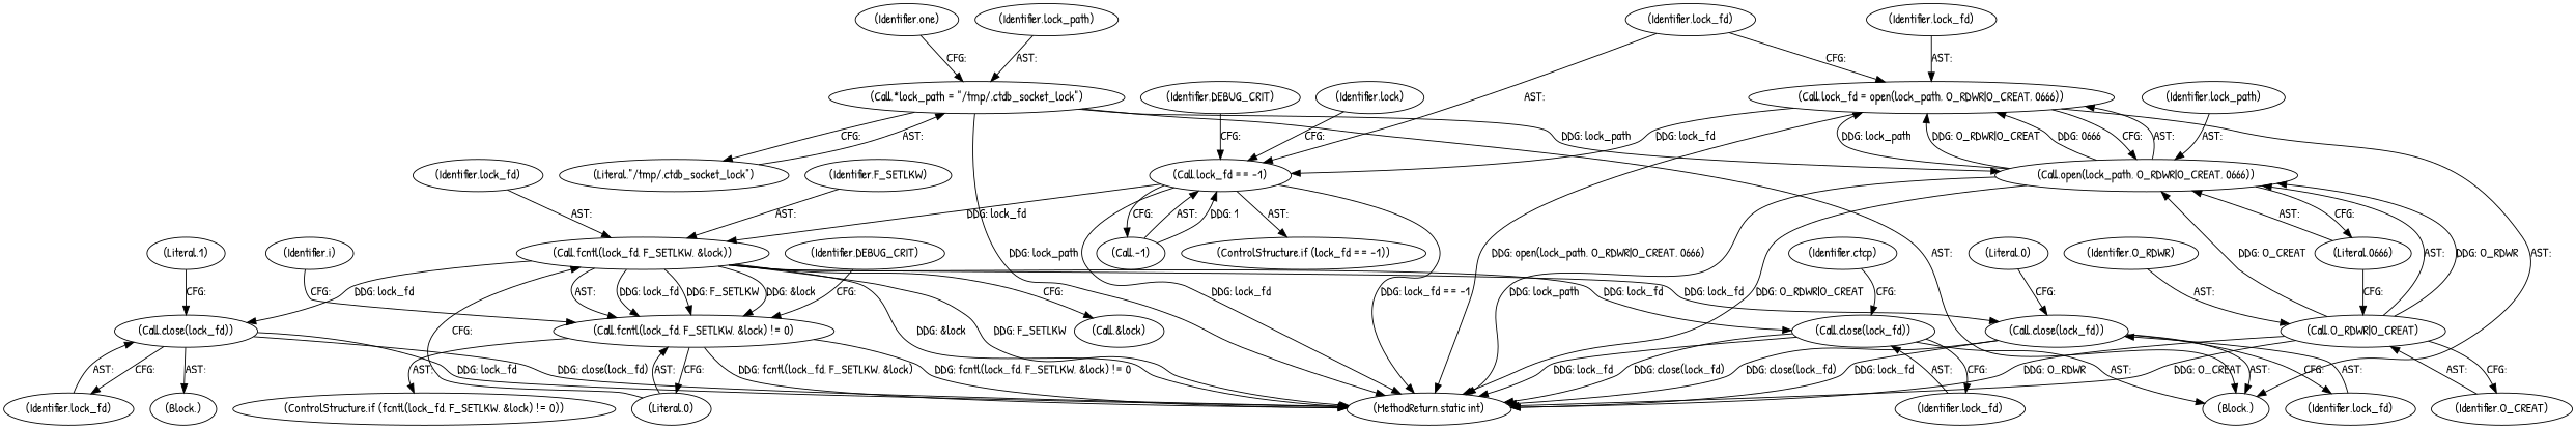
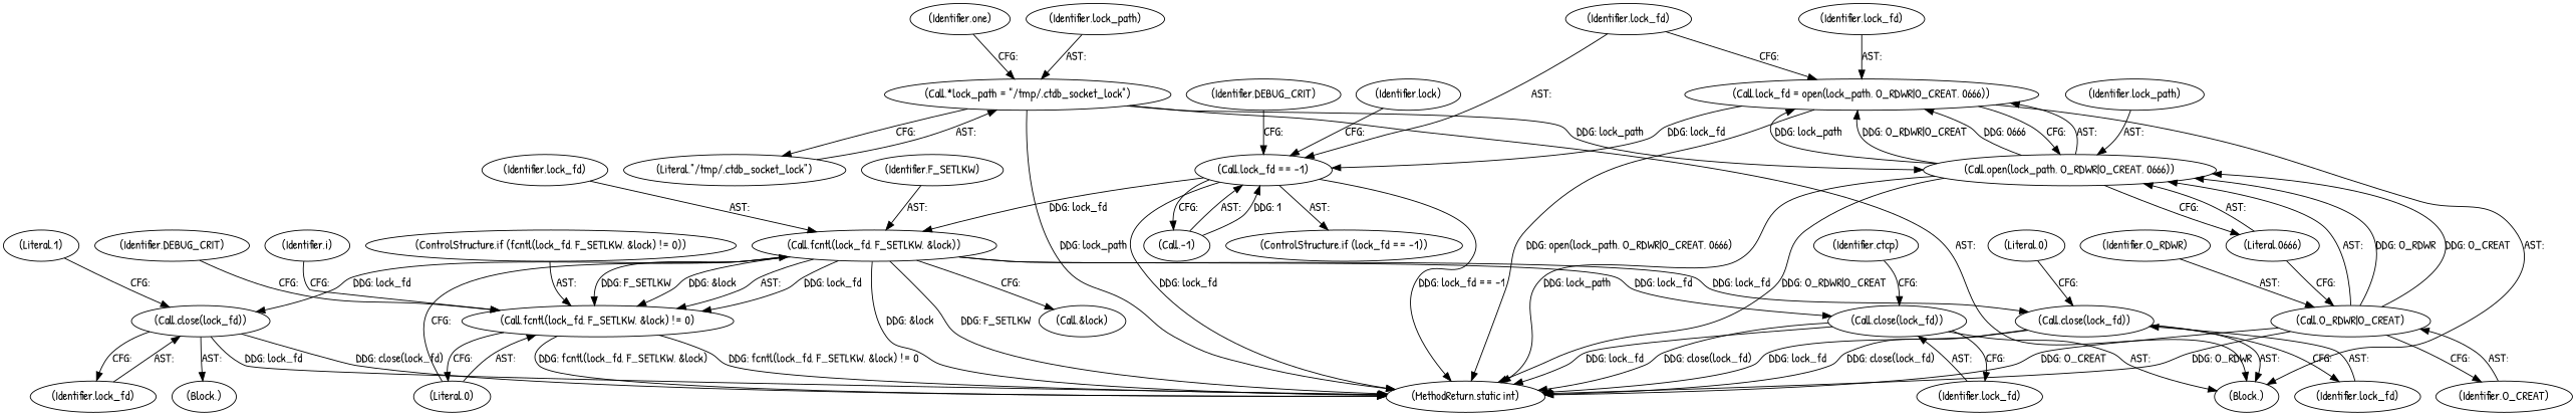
  digraph {
    fontname="Patrick Hand"
    node [fontname="Patrick Hand"]
    edge [fontname="Patrick Hand"]
    n1 [label="(Call,lock_fd = open(lock_path, O_RDWR|O_CREAT, 0666))"]
    n2 [label="(Call,open(lock_path, O_RDWR|O_CREAT, 0666))"]
    n3 [label="(Call,lock_fd == -1)"]
    n4 [label="(Block,)"]
    n5 [label="(MethodReturn,static int)"]
    n6 [label="(Literal,0666)"]
    n7 [label="(Call,fcntl(lock_fd, F_SETLKW, &lock))"]
    n8 [label="(ControlStructure,if (lock_fd == -1))"]
    n9 [label="(Call,-1)"]
    n10 [label="(Call,O_RDWR|O_CREAT)"]
    n11 [label="(Call,*lock_path = \"/tmp/.ctdb_socket_lock\")"]
    n12 [label="(Literal,\"/tmp/.ctdb_socket_lock\")"]
    n13 [label="(Identifier,O_CREAT)"]
    n14 [label="(Call,fcntl(lock_fd, F_SETLKW, &lock) != 0)"]
    n15 [label="(Call,close(lock_fd))"]
    n16 [label="(Call,close(lock_fd))"]
    n17 [label="(Call,close(lock_fd))"]
    n18 [label="(Call,&lock)"]
    n19 [label="(ControlStructure,if (fcntl(lock_fd, F_SETLKW, &lock) != 0))"]
    n20 [label="(Literal,0)"]
    n21 [label="(Identifier,lock_fd)"]
    n22 [label="(Block,)"]
    n23 [label="(Identifier,lock_fd)"]
    n24 [label="(Identifier,lock_fd)"]
    n25 [label="(Identifier,ctcp)"]
    n26 [label="(Identifier,lock_path)"]
    n27 [label="(Identifier,lock_path)"]
    n28 [label="(Identifier,lock_fd)"]
    n29 [label="(Literal,1)"]
    n30 [label="(Identifier,F_SETLKW)"]
    n31 [label="(Identifier,DEBUG_CRIT)"]
    n32 [label="(Identifier,DEBUG_CRIT)"]
    n33 [label="(Literal,0)"]
    n34 [label="(Identifier,O_RDWR)"]
    n35 [label="(Identifier,lock)"]
    n36 [label="(Identifier,one)"]
    n37 [label="(Identifier,lock_fd)"]
    n38 [label="(Identifier,lock_fd)"]
    n39 [label="(Identifier,i)"]
    n1 -> n2 [label="CFG: "]
    n1 -> n3 [label="DDG: lock_fd"]
    n1 -> n4 [label="AST: "]
    n1 -> n5 [label="DDG: open(lock_path, O_RDWR|O_CREAT, 0666)"]
    n2 -> n1 [label="AST: "]
    n2 -> n1 [label="DDG: lock_path"]
    n2 -> n1 [label="DDG: O_RDWR|O_CREAT"]
    n2 -> n1 [label="DDG: 0666"]
    n2 -> n5 [label="DDG: lock_path"]
    n2 -> n5 [label="DDG: O_RDWR|O_CREAT"]
    n2 -> n6 [label="CFG: "]
    n3 -> n5 [label="DDG: lock_fd"]
    n3 -> n5 [label="DDG: lock_fd == -1"]
    n3 -> n7 [label="DDG: lock_fd"]
    n3 -> n8 [label="AST: "]
    n3 -> n9 [label="CFG: "]
    n6 -> n2 [label="AST: "]
    n6 -> n10 [label="CFG: "]
    n7 -> n5 [label="DDG: &lock"]
    n7 -> n5 [label="DDG: F_SETLKW"]
    n7 -> n14 [label="AST: "]
    n7 -> n14 [label="DDG: lock_fd"]
    n7 -> n14 [label="DDG: F_SETLKW"]
    n7 -> n14 [label="DDG: &lock"]
    n7 -> n15 [label="DDG: lock_fd"]
    n7 -> n16 [label="DDG: lock_fd"]
    n7 -> n17 [label="DDG: lock_fd"]
    n7 -> n18 [label="CFG: "]
    n9 -> n3 [label="AST: "]
    n9 -> n3 [label="DDG: 1"]
    n10 -> n2 [label="AST: "]
    n10 -> n2 [label="DDG: O_RDWR"]
    n10 -> n2 [label="DDG: O_CREAT"]
    n10 -> n5 [label="DDG: O_CREAT"]
    n10 -> n5 [label="DDG: O_RDWR"]
    n10 -> n13 [label="CFG: "]
    n11 -> n2 [label="DDG: lock_path"]
    n11 -> n4 [label="AST: "]
    n11 -> n5 [label="DDG: lock_path"]
    n11 -> n12 [label="CFG: "]
    n12 -> n11 [label="AST: "]
    n13 -> n10 [label="AST: "]
    n14 -> n5 [label="DDG: fcntl(lock_fd, F_SETLKW, &lock)"]
    n14 -> n5 [label="DDG: fcntl(lock_fd, F_SETLKW, &lock) != 0"]
-   n14 -> n19 [label="AST: "]
+   n19 -> n14 [label="AST: "]
    n14 -> n20 [label="CFG: "]
    n15 -> n5 [label="DDG: lock_fd"]
    n15 -> n5 [label="DDG: close(lock_fd)"]
    n15 -> n21 [label="CFG: "]
    n15 -> n22 [label="AST: "]
    n16 -> n4 [label="AST: "]
    n16 -> n5 [label="DDG: close(lock_fd)"]
    n16 -> n5 [label="DDG: lock_fd"]
    n16 -> n23 [label="CFG: "]
    n17 -> n4 [label="AST: "]
    n17 -> n5 [label="DDG: lock_fd"]
    n17 -> n5 [label="DDG: close(lock_fd)"]
    n17 -> n24 [label="CFG: "]
    n20 -> n7 [label="CFG: "]
    n20 -> n14 [label="AST: "]
    n21 -> n15 [label="AST: "]
    n23 -> n16 [label="AST: "]
    n24 -> n17 [label="AST: "]
    n25 -> n17 [label="CFG: "]
    n26 -> n2 [label="AST: "]
    n27 -> n11 [label="AST: "]
    n28 -> n7 [label="AST: "]
    n29 -> n15 [label="CFG: "]
    n30 -> n7 [label="AST: "]
    n31 -> n3 [label="CFG: "]
    n32 -> n14 [label="CFG: "]
    n33 -> n16 [label="CFG: "]
    n34 -> n10 [label="AST: "]
    n35 -> n3 [label="CFG: "]
    n36 -> n11 [label="CFG: "]
    n37 -> n1 [label="AST: "]
    n38 -> n1 [label="CFG: "]
    n38 -> n3 [label="AST: "]
    n39 -> n14 [label="CFG: "]
  }
